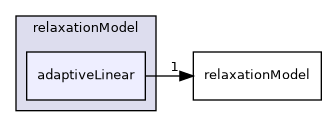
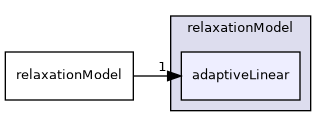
  digraph {
    compound=true
    rankdir=LR
    node [fontname=Helvetica fontsize=10 shape=box]
    n1 [fillcolor="#eeeeff" label=adaptiveLinear pencolor=black style=filled]
    n2 [label=relaxationModel]
    subgraph cluster_1 {
      bgcolor="#ddddee"
      fontname=Helvetica
      fontsize=10
      label=relaxationModel
      pencolor=black
      n1
    }
-   n1 -> n2 [headlabel=1 labeldistance=1.5 labelfontname=Helvetica labelfontsize=10]
+   n2 -> n1 [headlabel=1 labeldistance=1.5 labelfontname=Helvetica labelfontsize=10]
  }
